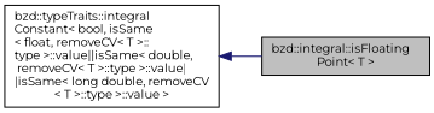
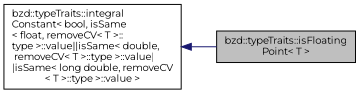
  digraph {
    rankdir=LR
    fontname=Montserrat
    node [color=black fontname=Montserrat fontsize=10 shape=record style=filled]
-   n1 [fillcolor=grey75 fontcolor=black height=0.2 label="bzd::integral::isFloating\lPoint\< T \>" width=0.4]
+   n1 [fillcolor=grey75 fontcolor=black height=0.2 label="bzd::typeTraits::isFloating\lPoint\< T \>" width=0.4]
    n2 [fillcolor=white height=0.2 label="bzd::typeTraits::integral\lConstant\< bool, isSame\l\< float, removeCV\< T \>::\ltype \>::value\|\|isSame\< double,\l removeCV\< T \>::type \>::value\|\l\|isSame\< long double, removeCV\l\< T \>::type \>::value \>" width=0.4]
    n2 -> n1 [color=midnightblue dir=back fontname=Montserrat fontsize=10 labelfontname=Helvetica labelfontsize=10 style=solid]
  }
